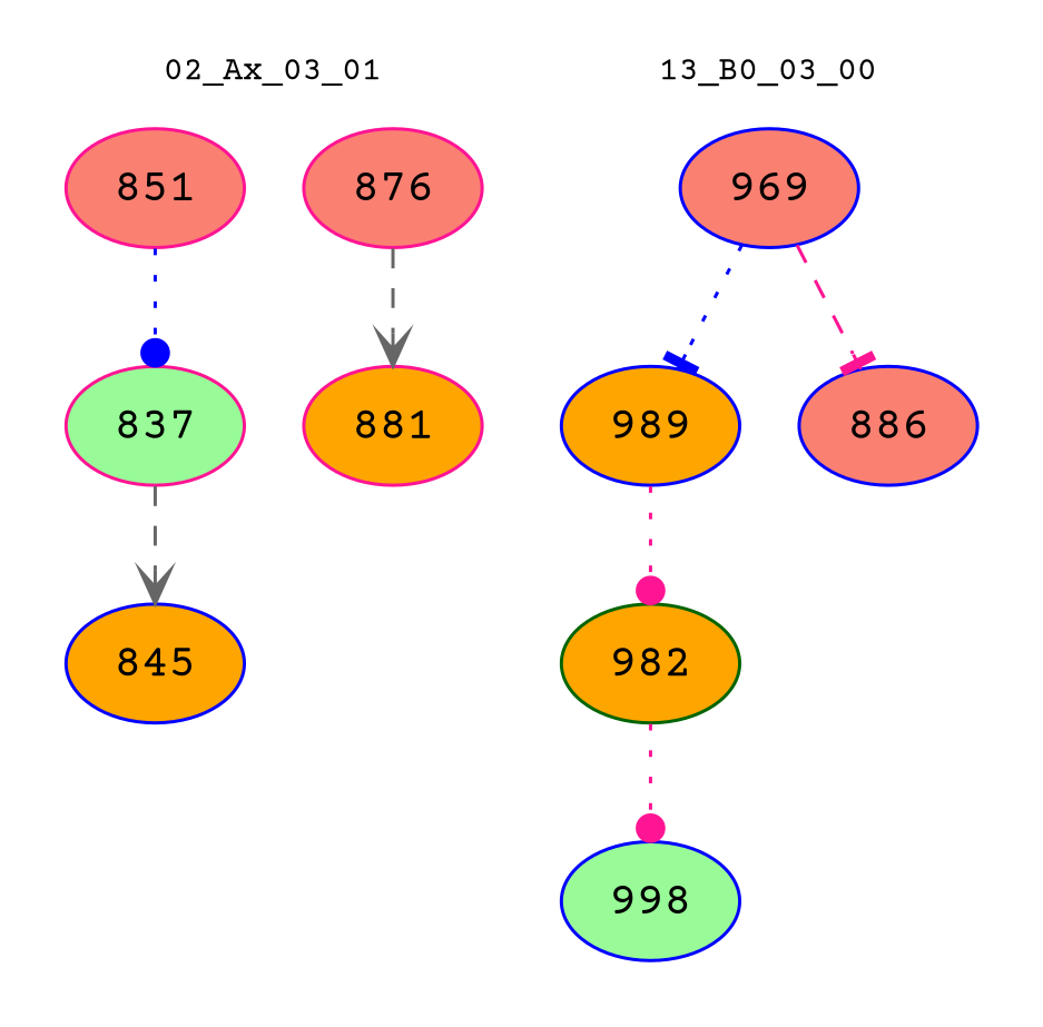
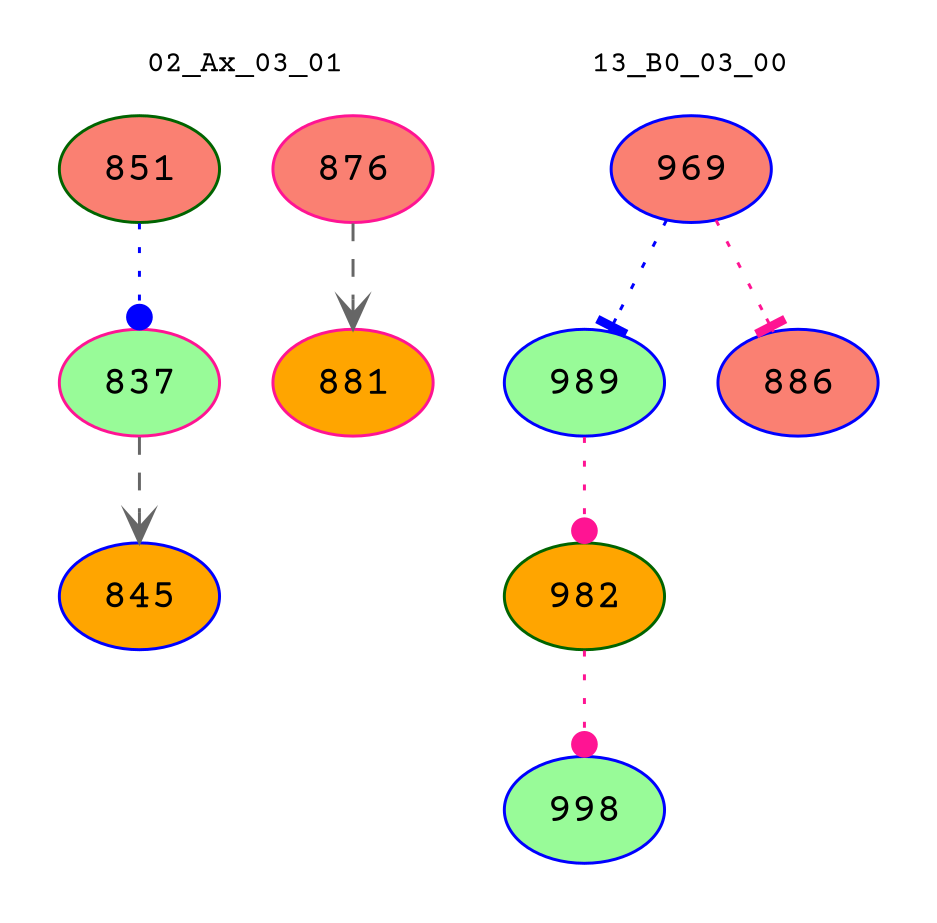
  digraph {
    fontname="Courier Prime"
    node [color=blue fillcolor=salmon fontname="Courier Prime" style=filled]
    edge [arrowhead=dot color=deeppink fontname="Courier Prime" style=dotted]
    n1 [color=deeppink label=876]
    n2 [color=deeppink fillcolor=orange label=881]
-   n3 [color=deeppink label=851]
+   n3 [color=darkgreen label=851]
    n4 [color=deeppink fillcolor=palegreen label=837]
    n5 [fillcolor=orange label=845]
    n6 [label=969]
-   n7 [fillcolor=orange label=989]
+   n7 [fillcolor=palegreen label=989]
    n8 [label=886]
    n9 [color=darkgreen fillcolor=orange label=982]
    n10 [fillcolor=palegreen label=998]
    subgraph cluster_1 {
      color=white
      fontsize=10
      label="02_Ax_03_01"
      n1
      n2
      n3
      n4
      n5
    }
    subgraph cluster_2 {
      color=white
      fontsize=10
      label="13_B0_03_00"
      n6
      n7
      n8
      n9
      n10
    }
    n1 -> n2 [arrowhead=vee color=gray40 style=dashed]
    n3 -> n4 [color=blue]
    n4 -> n5 [arrowhead=vee color=gray40 style=dashed]
    n6 -> n7 [arrowhead=tee color=blue]
-   n6 -> n8 [arrowhead=tee style=dashed]
+   n6 -> n8 [arrowhead=tee]
    n7 -> n9
    n9 -> n10
  }
